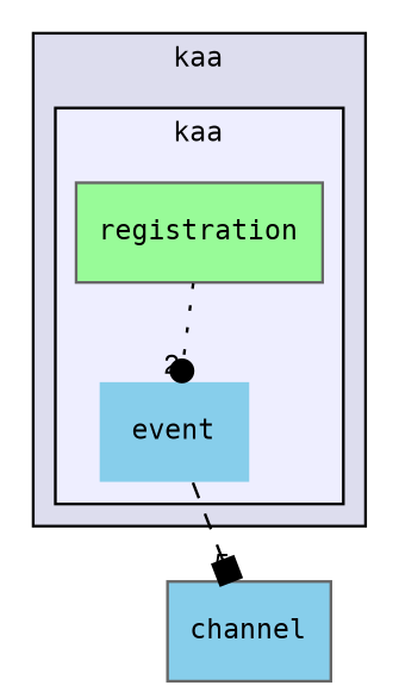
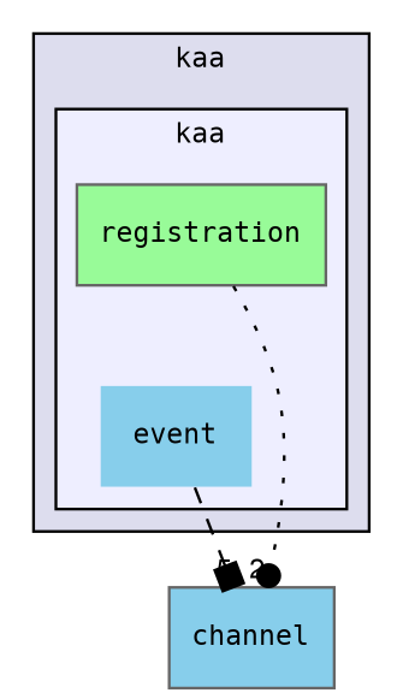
  digraph {
    compound=true
    fontname="DejaVu Sans Mono"
    node [color=gray40 fillcolor=skyblue fontname="DejaVu Sans Mono" fontsize=10 shape=box style=filled]
    edge [fontname="DejaVu Sans Mono" labeldistance=1.5 labelfontname=FreeSans labelfontsize=10]
    n1 [color=red label=event shape=plaintext]
    n2 [fillcolor=palegreen label=registration]
    n3 [label=channel]
    subgraph cluster_1 {
      bgcolor="#ddddee"
      fontsize=10
      label=kaa
      pencolor=black
      subgraph cluster_2 {
        bgcolor="#eeeeff"
        fontsize=10
        label=kaa
        pencolor=black
        n1
        n2
      }
    }
    n1 -> n3 [arrowhead=box headlabel=5 style=dashed]
-   n2 -> n1 [arrowhead=dot headlabel=2 style=dotted]
+   n2 -> n3 [arrowhead=dot headlabel=2 style=dotted]
  }
